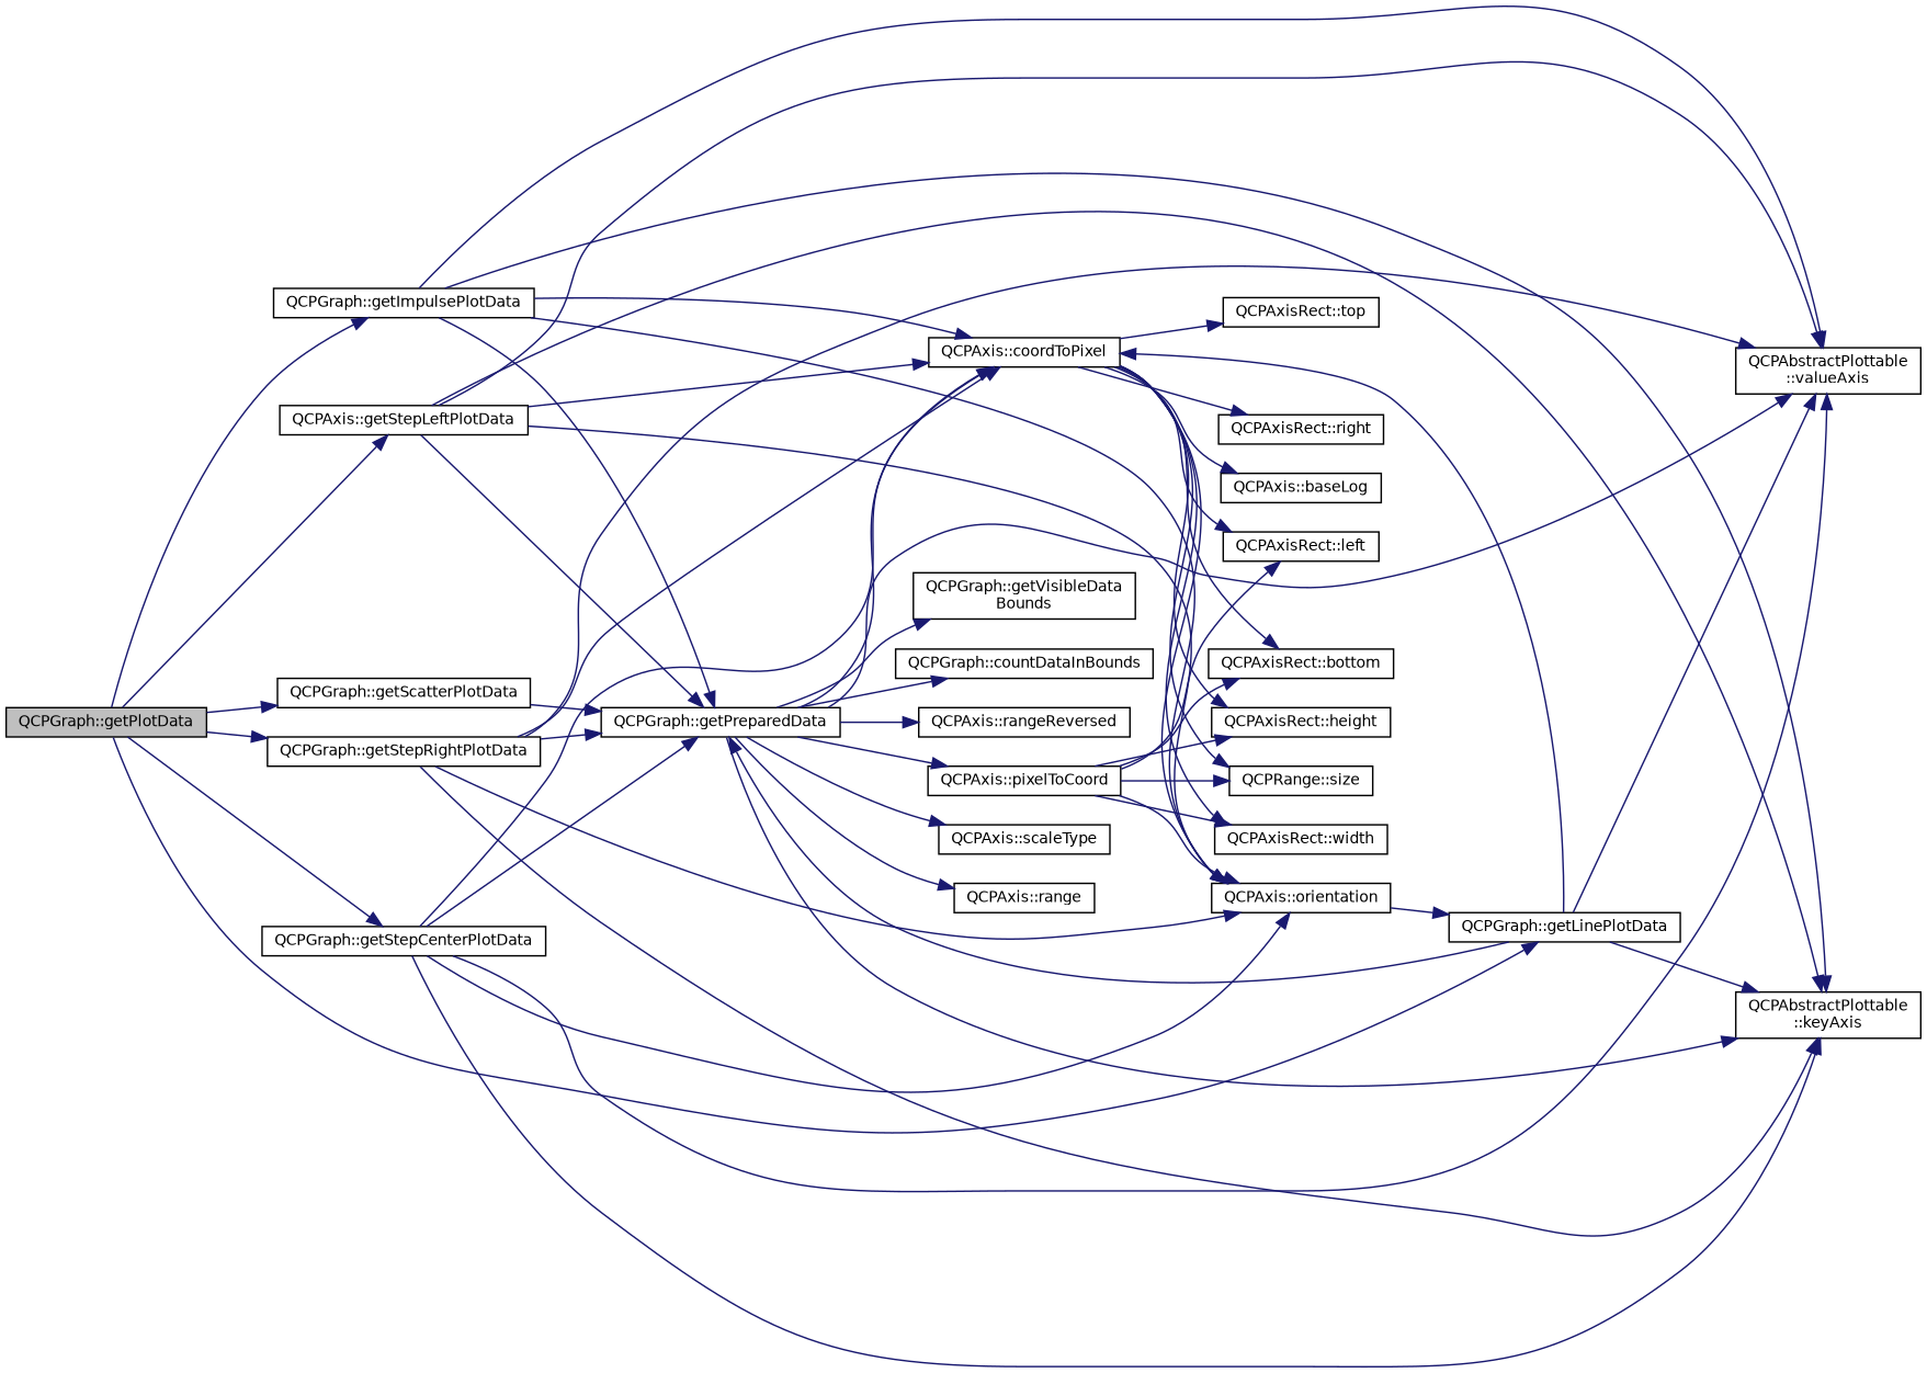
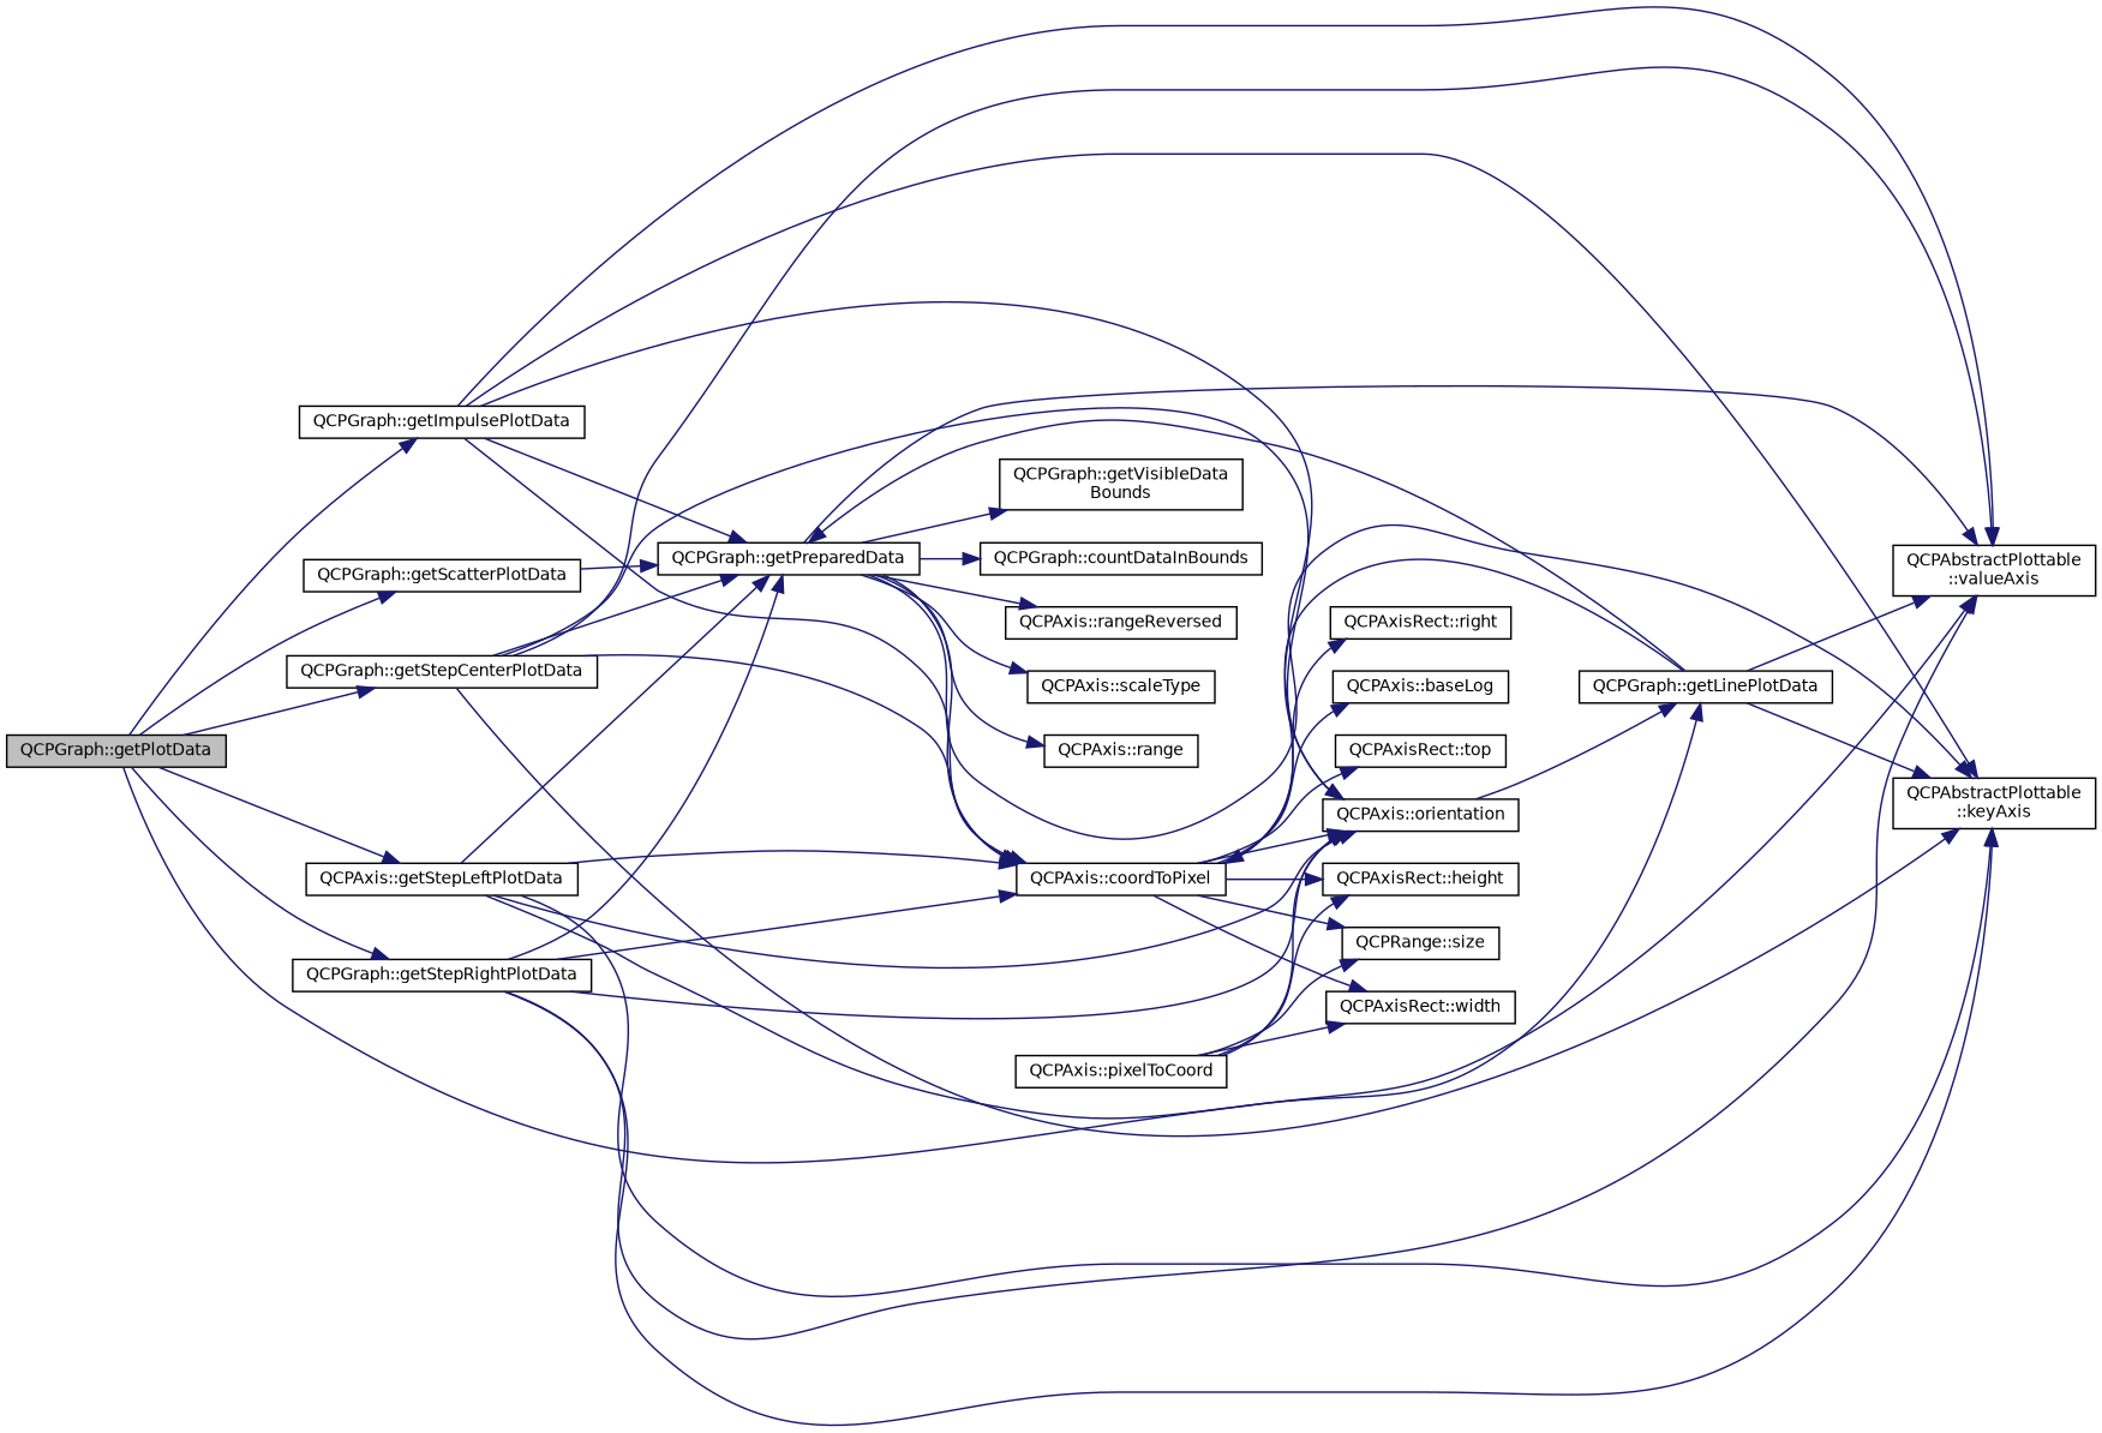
  digraph {
    rankdir=LR
    node [color=black fillcolor=white fontname=Helvetica fontsize=10 shape=record style=filled]
    edge [color=midnightblue fontname=Helvetica fontsize=10 labelfontname=Helvetica labelfontsize=10 style=solid]
    n1 [fillcolor=grey75 fontcolor=black height=0.2 label="QCPGraph::getPlotData" width=0.4]
    n2 [height=0.2 label="QCPGraph::getScatterPlotData" width=0.4]
    n3 [height=0.2 label="QCPGraph::getLinePlotData" width=0.4]
    n4 [height=0.2 label="QCPAxis::getStepLeftPlotData" width=0.4]
    n5 [height=0.2 label="QCPGraph::getStepRightPlotData" width=0.4]
    n6 [height=0.2 label="QCPGraph::getStepCenterPlotData" width=0.4]
    n7 [height=0.2 label="QCPGraph::getImpulsePlotData" width=0.4]
    n8 [height=0.2 label="QCPGraph::getPreparedData" width=0.4]
    n9 [height=0.2 label="QCPAbstractPlottable\l::keyAxis" width=0.4]
    n10 [height=0.2 label="QCPAbstractPlottable\l::valueAxis" width=0.4]
    n11 [height=0.2 label="QCPAxis::coordToPixel" width=0.4]
    n12 [height=0.2 label="QCPAxis::orientation" width=0.4]
    n13 [height=0.2 label="QCPGraph::getVisibleData\lBounds" width=0.4]
    n14 [height=0.2 label="QCPGraph::countDataInBounds" width=0.4]
    n15 [height=0.2 label="QCPAxis::rangeReversed" width=0.4]
    n16 [height=0.2 label="QCPAxis::pixelToCoord" width=0.4]
    n17 [height=0.2 label="QCPAxis::scaleType" width=0.4]
    n18 [height=0.2 label="QCPAxis::range" width=0.4]
    n19 [height=0.2 label="QCPRange::size" width=0.4]
    n20 [height=0.2 label="QCPAxisRect::width" width=0.4]
-   n21 [height=0.2 label="QCPAxisRect::left" width=0.4]
    n22 [height=0.2 label="QCPAxisRect::right" width=0.4]
    n23 [height=0.2 label="QCPAxis::baseLog" width=0.4]
-   n24 [height=0.2 label="QCPAxisRect::bottom" width=0.4]
    n25 [height=0.2 label="QCPAxisRect::height" width=0.4]
    n26 [height=0.2 label="QCPAxisRect::top" width=0.4]
    n1 -> n2
    n1 -> n3
    n1 -> n4
    n1 -> n5
    n1 -> n6
    n1 -> n7
    n2 -> n8
    n3 -> n8
    n3 -> n9
    n3 -> n10
    n3 -> n11
    n4 -> n8
    n4 -> n9
    n4 -> n10
    n4 -> n11
    n4 -> n12
    n5 -> n8
    n5 -> n9
    n5 -> n10
    n5 -> n11
    n5 -> n12
    n6 -> n8
    n6 -> n9
    n6 -> n10
    n6 -> n11
    n6 -> n12
    n7 -> n8
    n7 -> n9
    n7 -> n10
    n7 -> n11
    n7 -> n12
    n8 -> n9
    n8 -> n10
    n8 -> n11
    n8 -> n13
    n8 -> n14
    n8 -> n15
-   n8 -> n16
    n8 -> n17
    n8 -> n18
    n11 -> n12
    n11 -> n19
    n11 -> n20
-   n11 -> n21
    n11 -> n22
    n11 -> n23
-   n11 -> n24
    n11 -> n25
    n11 -> n26
    n12 -> n3
    n16 -> n12
    n16 -> n19
    n16 -> n20
-   n16 -> n21
-   n16 -> n24
    n16 -> n25
  }
